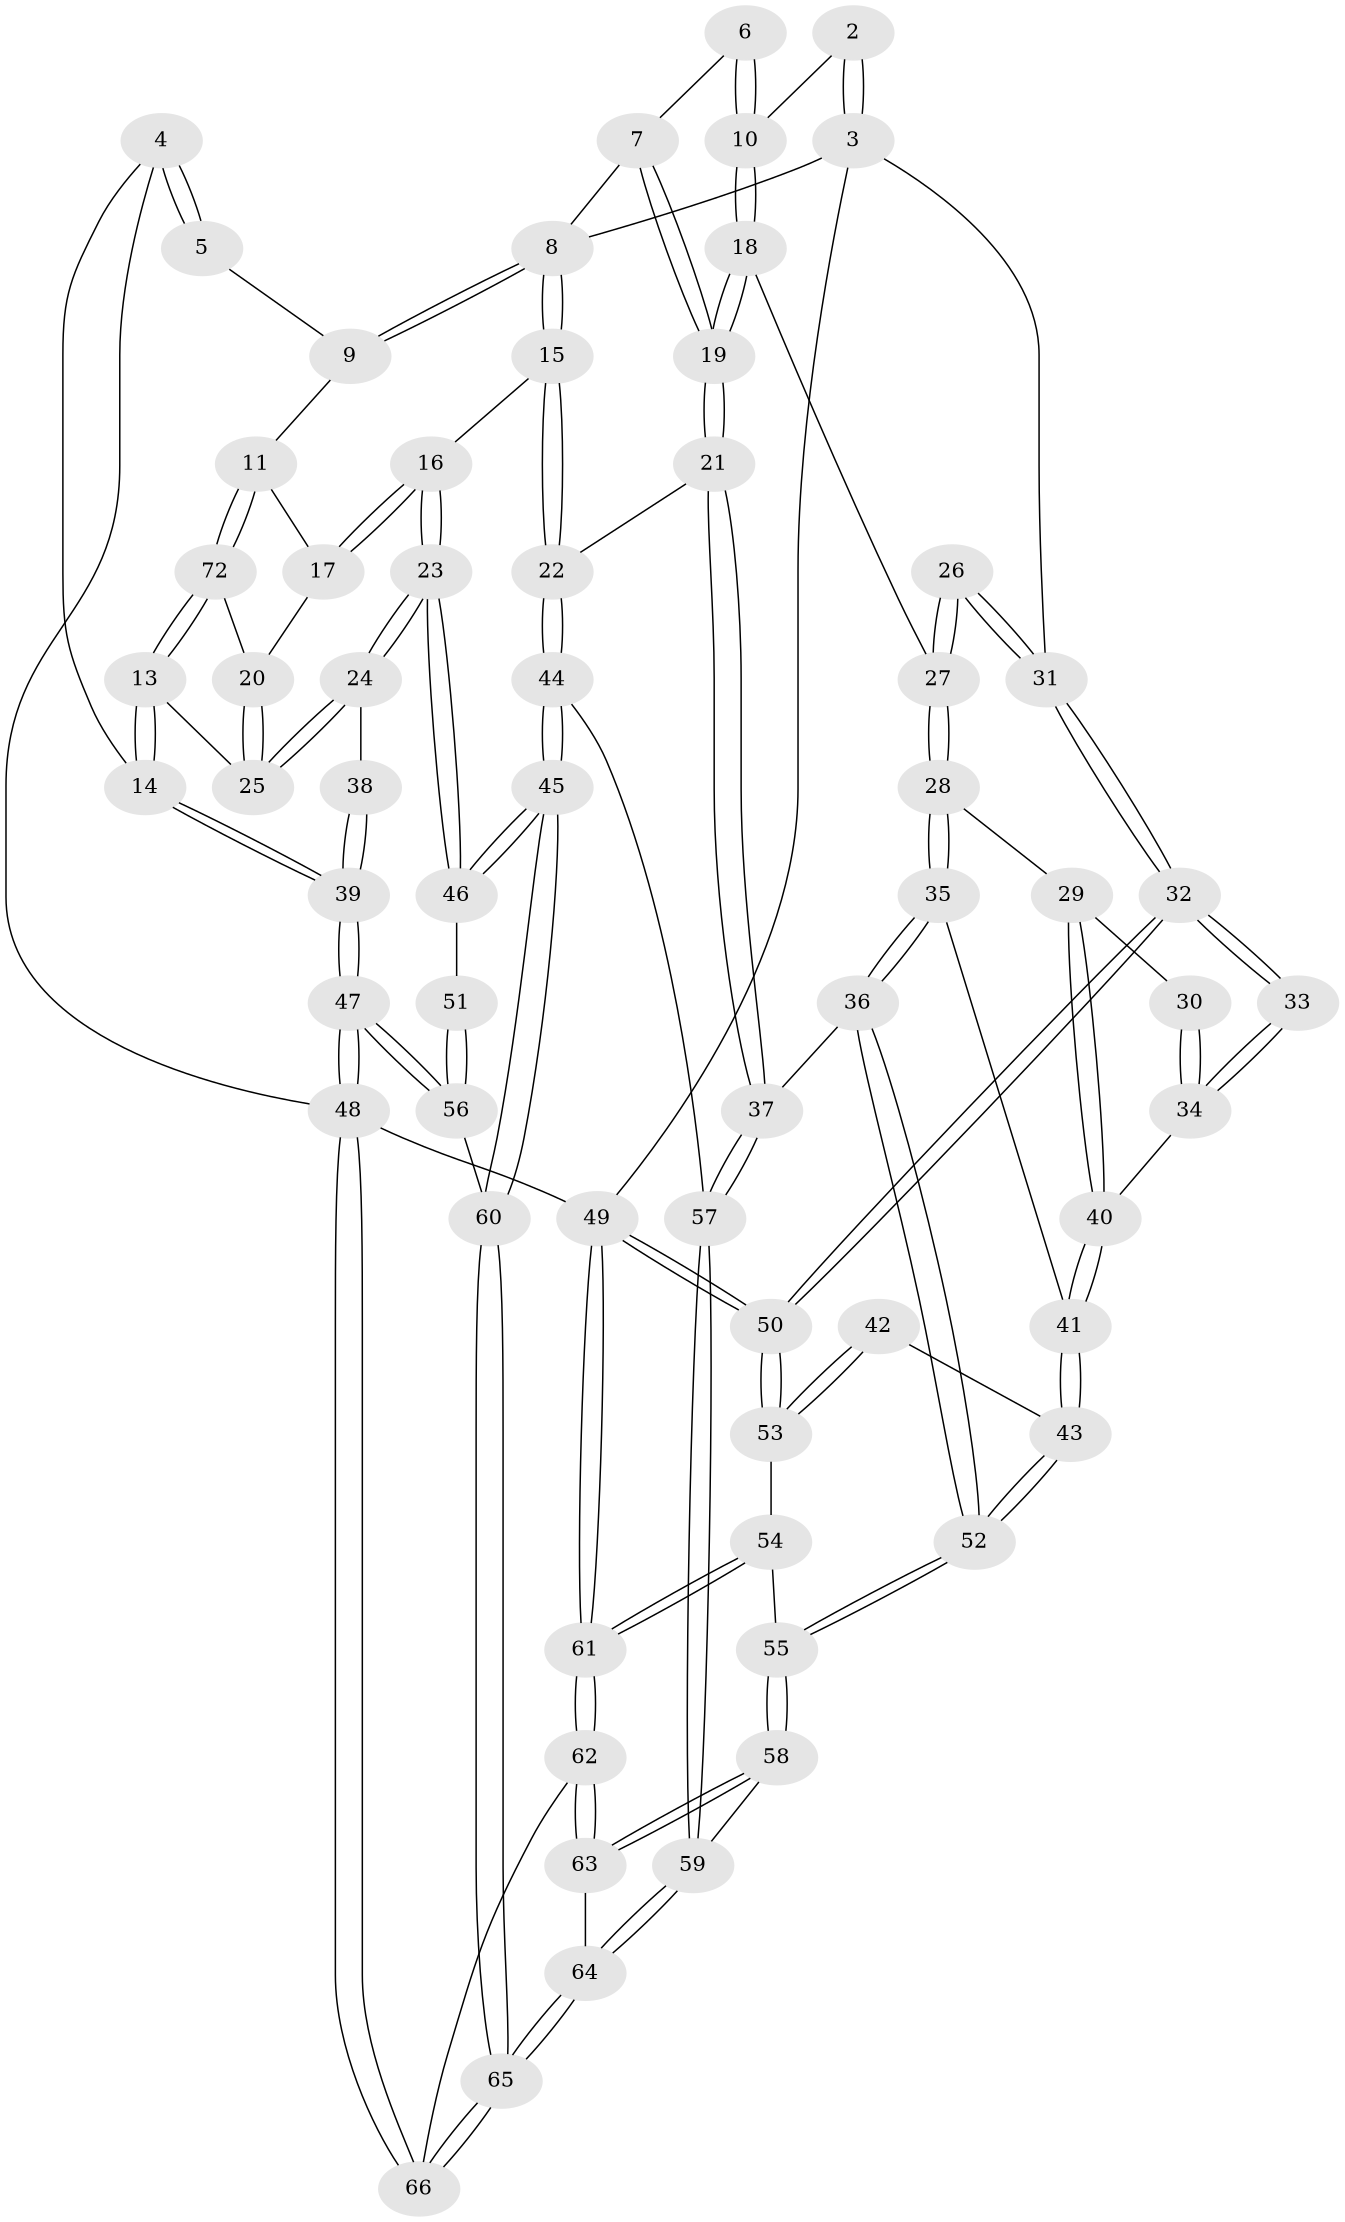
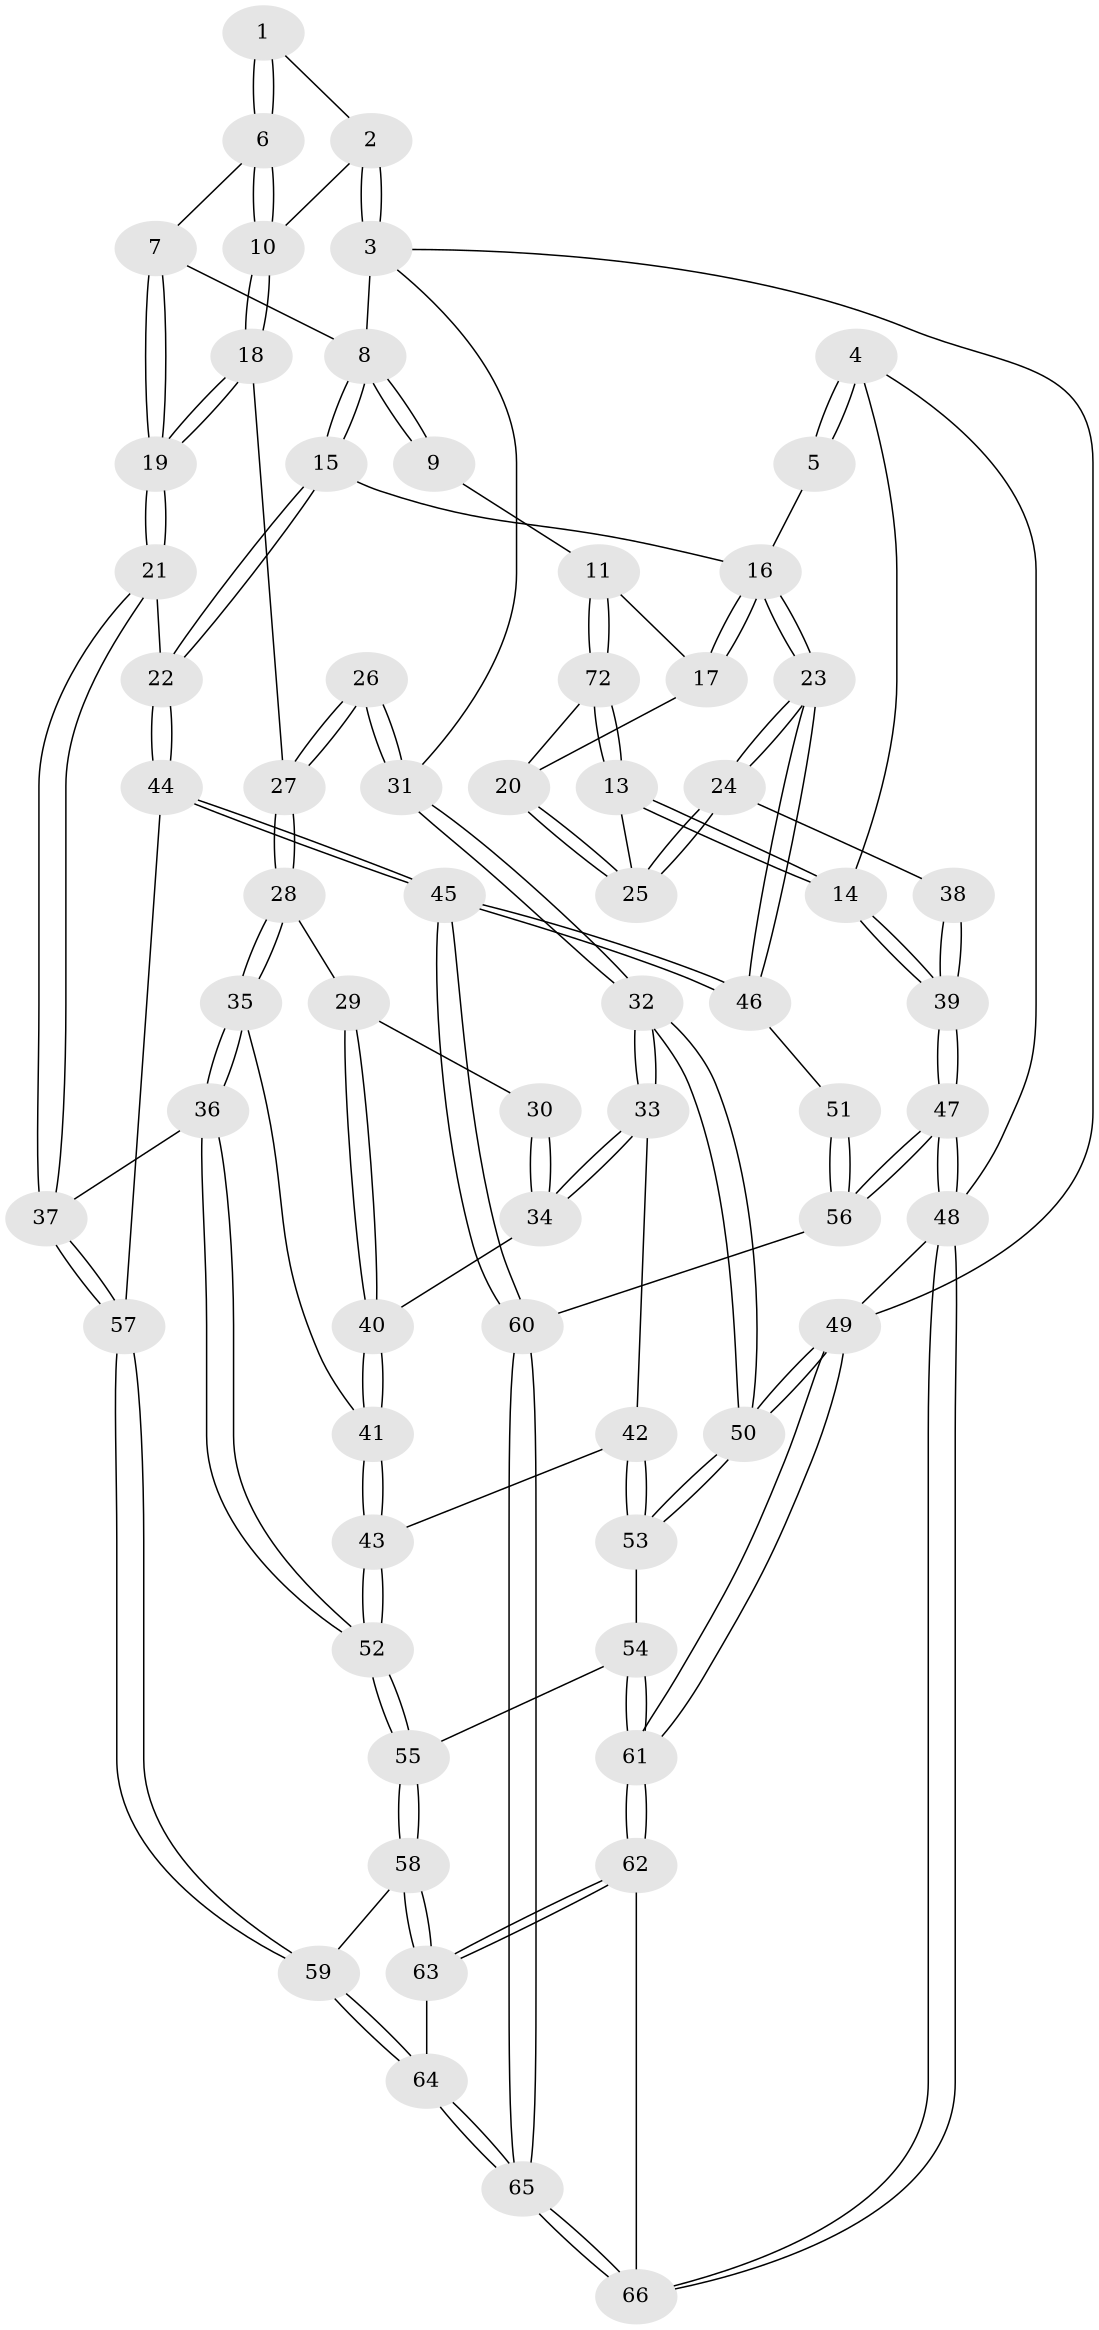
  graph {
    fontname="DejaVu Serif"
    node [color=gray90 fontname="DejaVu Serif" style=filled]
    edge [fontname="DejaVu Serif"]
+   1
    2
    6
    3
    10
    7
    31
    49
    8
    18
    4
    5
    14
    48
    32
    50
    61
    9
    39
    66
    11
    19
    15
    21
    16
    22
    n27 [label=72]
    17
    27
    13
    20
    25
    47
    23
    44
    24
    46
    28
    37
    57
    45
    38
    51
    26
    29
    35
    30
    40
    36
    41
    34
    33
    42
    53
    43
    52
    55
    59
    56
    54
    60
    65
    62
    58
    63
    64
+   1 -- 2
+   1 -- 6
+   1 -- 6
    2 -- 3
    2 -- 3
    2 -- 10
    6 -- 10
    6 -- 10
    6 -- 7
    3 -- 31
    3 -- 49
    3 -- 8
    10 -- 18
    10 -- 18
    7 -- 8
    7 -- 19
    7 -- 19
    31 -- 32
    31 -- 32
    49 -- 50
    49 -- 50
    49 -- 61
    49 -- 61
    8 -- 9
    8 -- 9
    8 -- 15
    8 -- 15
    18 -- 19
    18 -- 19
    18 -- 27
    4 -- 5
    4 -- 5
    4 -- 14
    4 -- 48
-   5 -- 9
+   5 -- 16
    14 -- 39
    14 -- 39
    48 -- 49
    48 -- 66
    48 -- 66
    32 -- 50
    32 -- 50
    32 -- 33
    32 -- 33
    50 -- 53
    50 -- 53
    61 -- 62
    61 -- 62
    9 -- 11
    39 -- 47
    39 -- 47
    11 -- n27
    11 -- n27
    11 -- 17
    19 -- 21
    19 -- 21
    15 -- 16
    15 -- 22
    15 -- 22
    21 -- 22
    21 -- 37
    21 -- 37
    16 -- 17
    16 -- 17
    16 -- 23
    16 -- 23
    22 -- 44
    22 -- 44
    n27 -- 13
    n27 -- 13
    n27 -- 20
    17 -- 20
    27 -- 28
    27 -- 28
    13 -- 14
    13 -- 14
    13 -- 25
    20 -- 25
    20 -- 25
    47 -- 48
    47 -- 48
    47 -- 56
    47 -- 56
    23 -- 24
    23 -- 24
    23 -- 46
    23 -- 46
    44 -- 57
    44 -- 45
    44 -- 45
    24 -- 25
    24 -- 25
    24 -- 38
    46 -- 51
    28 -- 29
    28 -- 35
    28 -- 35
    37 -- 57
    37 -- 57
    57 -- 59
    57 -- 59
    45 -- 46
    45 -- 46
    45 -- 60
    45 -- 60
    38 -- 39
    38 -- 39
    51 -- 56
    51 -- 56
    26 -- 31
    26 -- 31
    26 -- 27
    26 -- 27
    29 -- 30
    29 -- 40
    29 -- 40
    35 -- 36
    35 -- 36
    35 -- 41
    30 -- 34
    30 -- 34
    40 -- 41
    40 -- 41
    36 -- 37
    36 -- 52
    36 -- 52
    41 -- 43
    41 -- 43
    34 -- 40
    33 -- 34
    33 -- 34
+   33 -- 42
    42 -- 53
    42 -- 53
    42 -- 43
    53 -- 54
    43 -- 52
    43 -- 52
    52 -- 55
    52 -- 55
    55 -- 58
    55 -- 58
    59 -- 64
    59 -- 64
    56 -- 60
    54 -- 61
    54 -- 61
    54 -- 55
    60 -- 65
    60 -- 65
    65 -- 66
    65 -- 66
    62 -- 66
    62 -- 63
    62 -- 63
    58 -- 59
    58 -- 63
    58 -- 63
    63 -- 64
    64 -- 65
    64 -- 65
  }
